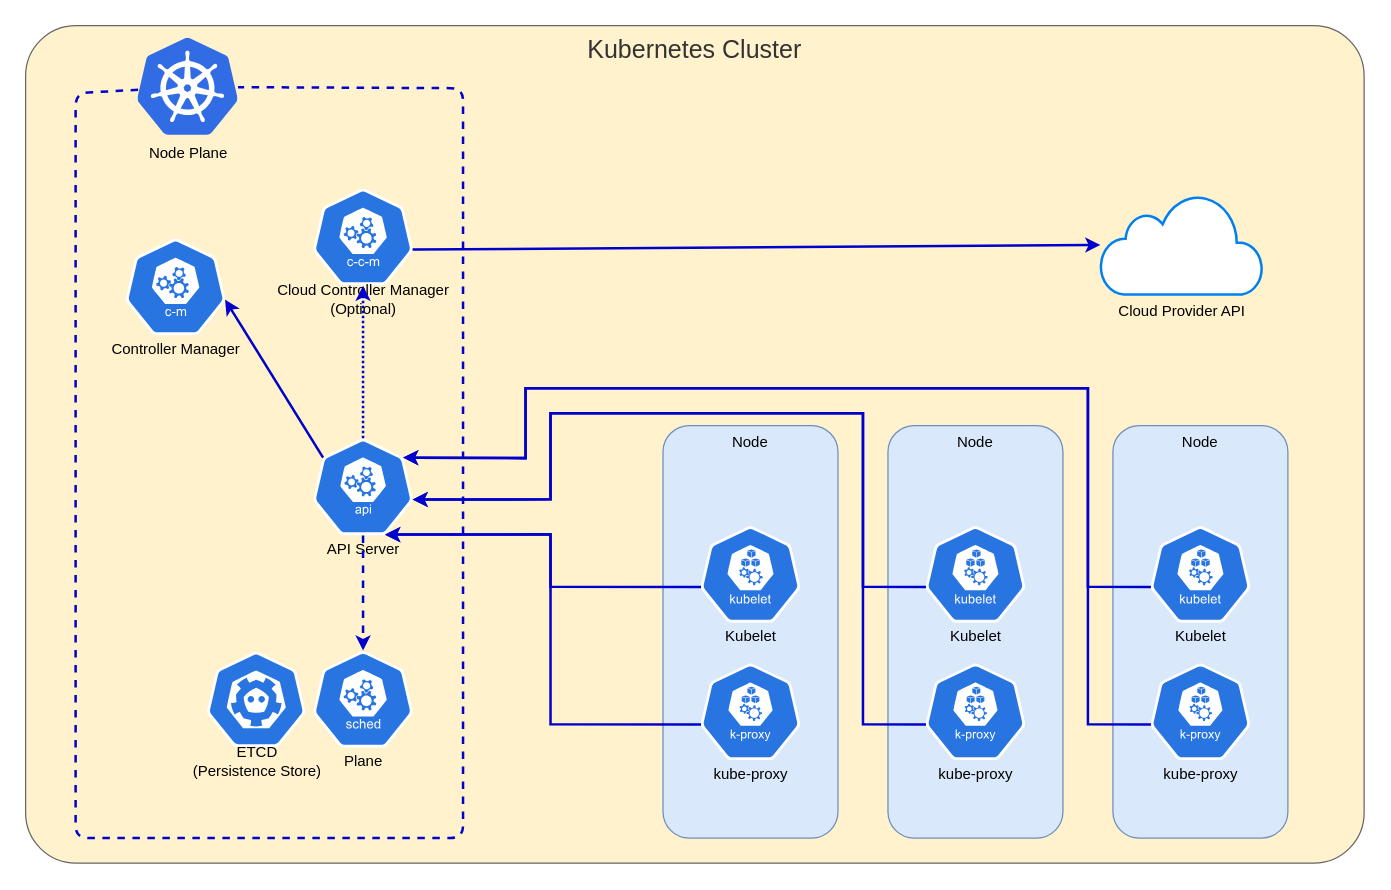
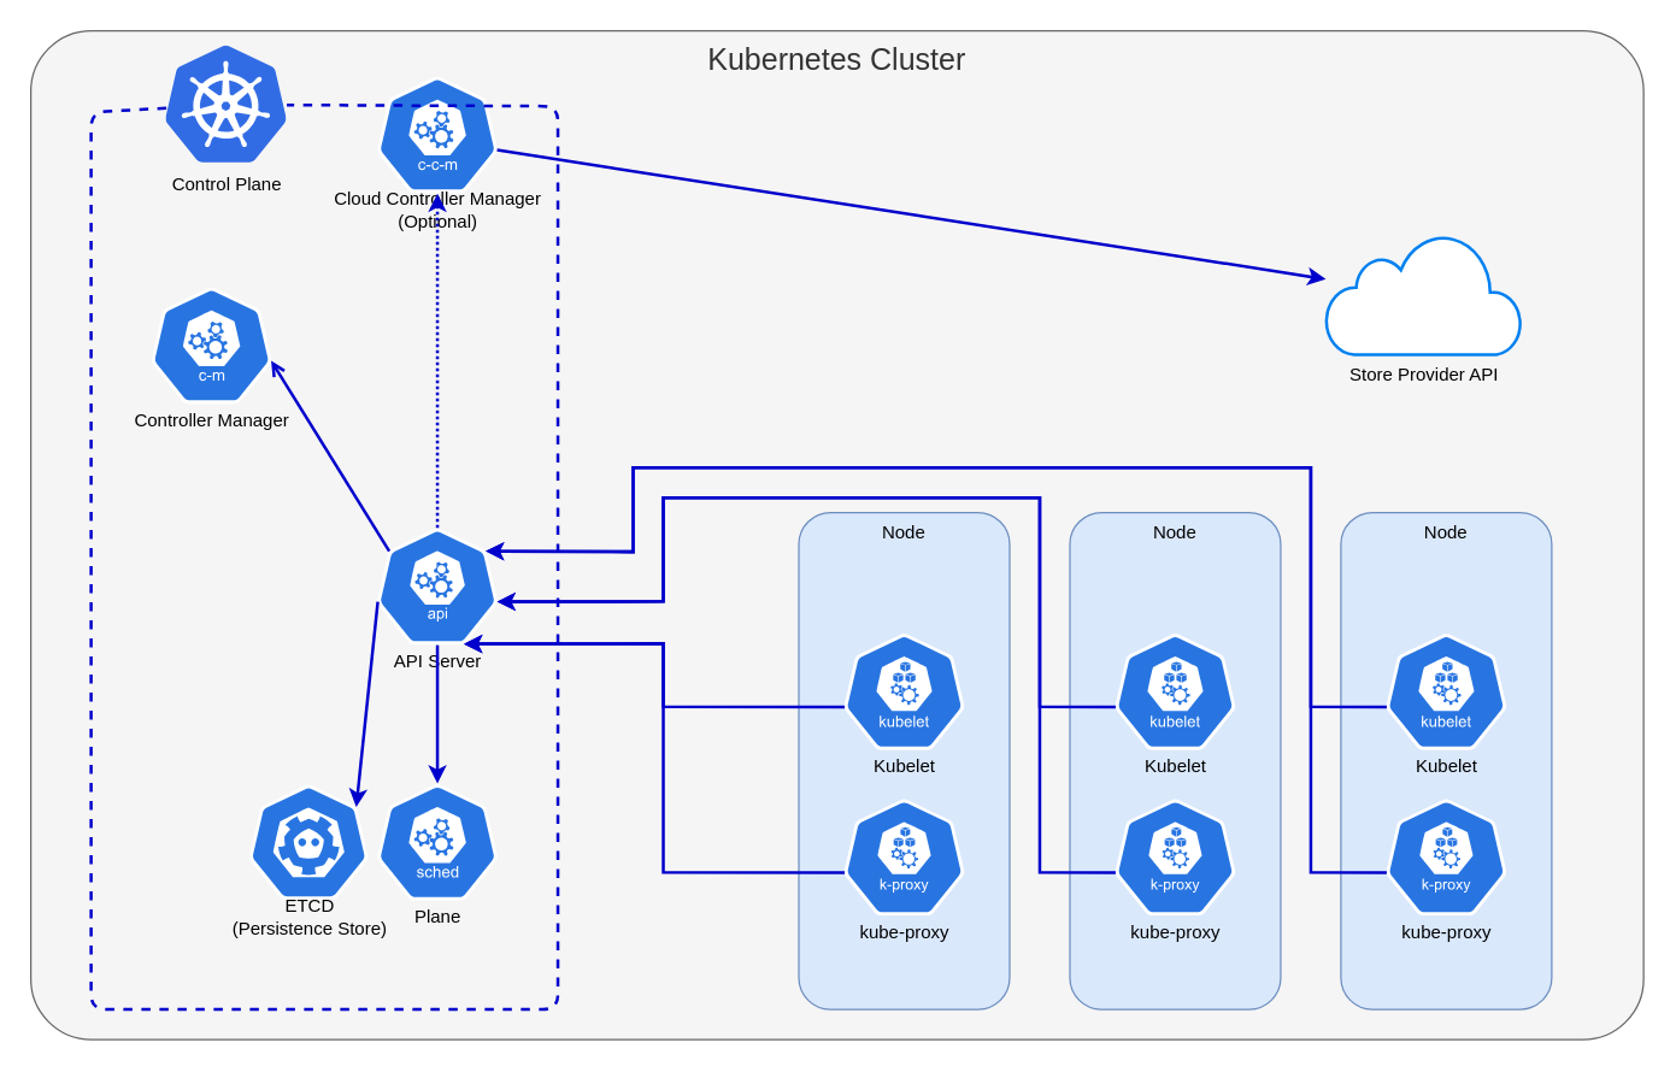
  <mxCell id="0" />
  <mxCell id="1" parent="0" />
- <mxCell id="2" value="Kubernetes Cluster" style="rounded=1;whiteSpace=wrap;html=1;arcSize=6;fillColor=#fff2cc;fontColor=#333333;strokeColor=#666666;verticalAlign=top;fontSize=20;" parent="1" vertex="1"><mxGeometry x="20" y="20" width="1071" height="670" as="geometry" /></mxCell>
+ <mxCell id="2" value="Kubernetes Cluster" style="rounded=1;whiteSpace=wrap;html=1;arcSize=6;fillColor=#f5f5f5;fontColor=#333333;strokeColor=#666666;verticalAlign=top;fontSize=20;" parent="1" vertex="1"><mxGeometry x="20" y="20" width="1071" height="670" as="geometry" /></mxCell>
  <mxCell id="3" value="API Server" style="sketch=0;html=1;dashed=0;whitespace=wrap;fillColor=#2875E2;strokeColor=#ffffff;points=[[0.005,0.63,0],[0.1,0.2,0],[0.9,0.2,0],[0.5,0,0],[0.995,0.63,0],[0.72,0.99,0],[0.5,1,0],[0.28,0.99,0]];shape=mxgraph.kubernetes.icon;prIcon=api;spacingBottom=0;spacingTop=100;" parent="1" vertex="1"><mxGeometry x="250" y="350" width="80" height="78" as="geometry" /></mxCell>
- <mxCell id="4" value="Cloud Controller Manager&lt;br&gt;(Optional)" style="sketch=0;html=1;dashed=0;whitespace=wrap;fillColor=#2875E2;strokeColor=#ffffff;points=[[0.005,0.63,0],[0.1,0.2,0],[0.9,0.2,0],[0.5,0,0],[0.995,0.63,0],[0.72,0.99,0],[0.5,1,0],[0.28,0.99,0]];shape=mxgraph.kubernetes.icon;prIcon=c_c_m;spacingTop=100;" parent="1" vertex="1"><mxGeometry x="250" y="150" width="80" height="78" as="geometry" /></mxCell>
+ <mxCell id="4" value="Cloud Controller Manager&lt;br&gt;(Optional)" style="sketch=0;html=1;dashed=0;whitespace=wrap;fillColor=#2875E2;strokeColor=#ffffff;points=[[0.005,0.63,0],[0.1,0.2,0],[0.9,0.2,0],[0.5,0,0],[0.995,0.63,0],[0.72,0.99,0],[0.5,1,0],[0.28,0.99,0]];shape=mxgraph.kubernetes.icon;prIcon=c_c_m;spacingTop=100;" parent="1" vertex="1"><mxGeometry x="250" y="50" width="80" height="78" as="geometry" /></mxCell>
  <mxCell id="5" value="Controller Manager" style="sketch=0;html=1;dashed=0;whitespace=wrap;fillColor=#2875E2;strokeColor=#ffffff;points=[[0.005,0.63,0],[0.1,0.2,0],[0.9,0.2,0],[0.5,0,0],[0.995,0.63,0],[0.72,0.99,0],[0.5,1,0],[0.28,0.99,0]];shape=mxgraph.kubernetes.icon;prIcon=c_m;spacingTop=100;" parent="1" vertex="1"><mxGeometry x="100" y="190" width="80" height="78" as="geometry" /></mxCell>
  <mxCell id="6" value="" style="endArrow=none;dashed=1;html=1;rounded=1;strokeWidth=2;strokeColor=#0000CC;" parent="1" source="7" target="7" edge="1"><mxGeometry width="50" height="50" relative="1" as="geometry"><mxPoint x="110" y="140" as="sourcePoint" /><mxPoint x="430" y="160" as="targetPoint" /><Array as="points"><mxPoint x="60" y="74" /><mxPoint x="60" y="670" /><mxPoint x="370" y="670" /><mxPoint x="370" y="70" /></Array></mxGeometry></mxCell>
- <mxCell id="7" value="Node Plane" style="sketch=0;html=1;points=[];align=center;image;fontSize=12;image=img/lib/mscae/Kubernetes.svg;labelBackgroundColor=none;" parent="1" vertex="1"><mxGeometry x="110" y="30" width="80" height="78" as="geometry" /></mxCell>
+ <mxCell id="7" value="Control Plane" style="sketch=0;html=1;points=[];align=center;image;fontSize=12;image=img/lib/mscae/Kubernetes.svg;labelBackgroundColor=none;" parent="1" vertex="1"><mxGeometry x="110" y="30" width="80" height="78" as="geometry" /></mxCell>
  <mxCell id="8" value="Plane" style="sketch=0;html=1;dashed=0;whitespace=wrap;fillColor=#2875E2;strokeColor=#ffffff;points=[[0.005,0.63,0],[0.1,0.2,0],[0.9,0.2,0],[0.5,0,0],[0.995,0.63,0],[0.72,0.99,0],[0.5,1,0],[0.28,0.99,0]];shape=mxgraph.kubernetes.icon;prIcon=sched;spacingTop=100;" parent="1" vertex="1"><mxGeometry x="250" y="520" width="80" height="78" as="geometry" /></mxCell>
  <mxCell id="9" value="ETCD&lt;br&gt;(Persistence Store)" style="sketch=0;html=1;dashed=0;whitespace=wrap;fillColor=#2875E2;strokeColor=#ffffff;points=[[0.005,0.63,0],[0.1,0.2,0],[0.9,0.2,0],[0.5,0,0],[0.995,0.63,0],[0.72,0.99,0],[0.5,1,0],[0.28,0.99,0]];shape=mxgraph.kubernetes.icon;prIcon=etcd;spacingTop=100;" parent="1" vertex="1"><mxGeometry x="165" y="520" width="79" height="78" as="geometry" /></mxCell>
  <mxCell id="10" value="Node" style="rounded=1;whiteSpace=wrap;html=1;fillColor=#dae8fc;strokeColor=#6c8ebf;verticalAlign=top;" parent="1" vertex="1"><mxGeometry x="530" y="340" width="140" height="330" as="geometry" /></mxCell>
  <mxCell id="11" value="Kubelet" style="sketch=0;html=1;dashed=0;whitespace=wrap;fillColor=#2875E2;strokeColor=#ffffff;points=[[0.005,0.63,0],[0.1,0.2,0],[0.9,0.2,0],[0.5,0,0],[0.995,0.63,0],[0.72,0.99,0],[0.5,1,0],[0.28,0.99,0]];shape=mxgraph.kubernetes.icon;prIcon=kubelet;spacingTop=100;" parent="1" vertex="1"><mxGeometry x="560" y="420" width="80" height="78" as="geometry" /></mxCell>
  <mxCell id="12" value="kube-proxy" style="sketch=0;html=1;dashed=0;whitespace=wrap;fillColor=#2875E2;strokeColor=#ffffff;points=[[0.005,0.63,0],[0.1,0.2,0],[0.9,0.2,0],[0.5,0,0],[0.995,0.63,0],[0.72,0.99,0],[0.5,1,0],[0.28,0.99,0]];shape=mxgraph.kubernetes.icon;prIcon=k_proxy;spacingTop=100;" parent="1" vertex="1"><mxGeometry x="560" y="530" width="80" height="78" as="geometry" /></mxCell>
  <mxCell id="13" value="Node" style="rounded=1;whiteSpace=wrap;html=1;fillColor=#dae8fc;strokeColor=#6c8ebf;verticalAlign=top;" parent="1" vertex="1"><mxGeometry x="710" y="340" width="140" height="330" as="geometry" /></mxCell>
  <mxCell id="14" value="Kubelet" style="sketch=0;html=1;dashed=0;whitespace=wrap;fillColor=#2875E2;strokeColor=#ffffff;points=[[0.005,0.63,0],[0.1,0.2,0],[0.9,0.2,0],[0.5,0,0],[0.995,0.63,0],[0.72,0.99,0],[0.5,1,0],[0.28,0.99,0]];shape=mxgraph.kubernetes.icon;prIcon=kubelet;spacingTop=100;" parent="1" vertex="1"><mxGeometry x="740" y="420" width="80" height="78" as="geometry" /></mxCell>
  <mxCell id="15" value="kube-proxy" style="sketch=0;html=1;dashed=0;whitespace=wrap;fillColor=#2875E2;strokeColor=#ffffff;points=[[0.005,0.63,0],[0.1,0.2,0],[0.9,0.2,0],[0.5,0,0],[0.995,0.63,0],[0.72,0.99,0],[0.5,1,0],[0.28,0.99,0]];shape=mxgraph.kubernetes.icon;prIcon=k_proxy;spacingTop=100;" parent="1" vertex="1"><mxGeometry x="740" y="530" width="80" height="78" as="geometry" /></mxCell>
  <mxCell id="16" value="Node" style="rounded=1;whiteSpace=wrap;html=1;fillColor=#dae8fc;strokeColor=#6c8ebf;verticalAlign=top;" parent="1" vertex="1"><mxGeometry x="890" y="340" width="140" height="330" as="geometry" /></mxCell>
  <mxCell id="17" value="Kubelet" style="sketch=0;html=1;dashed=0;whitespace=wrap;fillColor=#2875E2;strokeColor=#ffffff;points=[[0.005,0.63,0],[0.1,0.2,0],[0.9,0.2,0],[0.5,0,0],[0.995,0.63,0],[0.72,0.99,0],[0.5,1,0],[0.28,0.99,0]];shape=mxgraph.kubernetes.icon;prIcon=kubelet;spacingTop=100;" parent="1" vertex="1"><mxGeometry x="920" y="420" width="80" height="78" as="geometry" /></mxCell>
  <mxCell id="18" value="kube-proxy" style="sketch=0;html=1;dashed=0;whitespace=wrap;fillColor=#2875E2;strokeColor=#ffffff;points=[[0.005,0.63,0],[0.1,0.2,0],[0.9,0.2,0],[0.5,0,0],[0.995,0.63,0],[0.72,0.99,0],[0.5,1,0],[0.28,0.99,0]];shape=mxgraph.kubernetes.icon;prIcon=k_proxy;spacingTop=100;" parent="1" vertex="1"><mxGeometry x="920" y="530" width="80" height="78" as="geometry" /></mxCell>
- <mxCell id="19" value="Cloud Provider API" style="html=1;verticalLabelPosition=bottom;align=center;labelBackgroundColor=none;verticalAlign=top;strokeWidth=2;strokeColor=#0080F0;shadow=0;dashed=0;shape=mxgraph.ios7.icons.cloud;" parent="1" vertex="1"><mxGeometry x="880" y="155" width="130" height="80" as="geometry" /></mxCell>
+ <mxCell id="19" value="Store Provider API" style="html=1;verticalLabelPosition=bottom;align=center;labelBackgroundColor=none;verticalAlign=top;strokeWidth=2;strokeColor=#0080F0;shadow=0;dashed=0;shape=mxgraph.ios7.icons.cloud;" parent="1" vertex="1"><mxGeometry x="880" y="155" width="130" height="80" as="geometry" /></mxCell>
  <mxCell id="20" value="" style="endArrow=classic;html=1;rounded=0;strokeColor=#0000CC;strokeWidth=2;exitX=0.995;exitY=0.63;exitDx=0;exitDy=0;exitPerimeter=0;" parent="1" source="4" target="19" edge="1"><mxGeometry width="50" height="50" relative="1" as="geometry"><mxPoint x="530" y="310" as="sourcePoint" /><mxPoint x="580" y="260" as="targetPoint" /></mxGeometry></mxCell>
  <mxCell id="21" value="" style="endArrow=classic;html=1;rounded=0;strokeColor=#0000CC;strokeWidth=2;exitX=0.5;exitY=0;exitDx=0;exitDy=0;exitPerimeter=0;entryX=0.5;entryY=1;entryDx=0;entryDy=0;entryPerimeter=0;dashed=1;dashPattern=1 1;" parent="1" source="3" target="4" edge="1"><mxGeometry width="50" height="50" relative="1" as="geometry"><mxPoint x="339.6" y="209.14" as="sourcePoint" /><mxPoint x="890" y="205.437" as="targetPoint" /></mxGeometry></mxCell>
- <mxCell id="22" value="" style="endArrow=classic;html=1;rounded=0;strokeColor=#0000CC;strokeWidth=2;exitX=0.1;exitY=0.2;exitDx=0;exitDy=0;exitPerimeter=0;entryX=0.995;entryY=0.63;entryDx=0;entryDy=0;entryPerimeter=0;" parent="1" source="3" target="5" edge="1"><mxGeometry width="50" height="50" relative="1" as="geometry"><mxPoint x="300" y="360" as="sourcePoint" /><mxPoint x="300" y="238" as="targetPoint" /></mxGeometry></mxCell>
- <mxCell id="24" value="" style="endArrow=classic;html=1;rounded=0;strokeColor=#0000CC;strokeWidth=2;entryX=0.5;entryY=0;entryDx=0;entryDy=0;entryPerimeter=0;exitX=0.5;exitY=1;exitDx=0;exitDy=0;exitPerimeter=0;dashed=1;" parent="1" source="3" target="8" edge="1"><mxGeometry width="50" height="50" relative="1" as="geometry"><mxPoint x="260.4" y="409.14" as="sourcePoint" /><mxPoint x="181.1" y="545.6" as="targetPoint" /></mxGeometry></mxCell>
+ <mxCell id="22" value="" style="endArrow=open;html=1;rounded=0;strokeColor=#0000CC;strokeWidth=2;exitX=0.1;exitY=0.2;exitDx=0;exitDy=0;exitPerimeter=0;entryX=0.995;entryY=0.63;entryDx=0;entryDy=0;entryPerimeter=0;" parent="1" source="3" target="5" edge="1"><mxGeometry width="50" height="50" relative="1" as="geometry"><mxPoint x="300" y="360" as="sourcePoint" /><mxPoint x="300" y="238" as="targetPoint" /></mxGeometry></mxCell>
+ <mxCell id="23" value="" style="endArrow=classic;html=1;rounded=0;strokeColor=#0000CC;strokeWidth=2;entryX=0.9;entryY=0.2;entryDx=0;entryDy=0;entryPerimeter=0;exitX=0.005;exitY=0.63;exitDx=0;exitDy=0;exitPerimeter=0;" parent="1" source="3" target="9" edge="1"><mxGeometry width="50" height="50" relative="1" as="geometry"><mxPoint x="250" y="400" as="sourcePoint" /><mxPoint x="189.6" y="209.14" as="targetPoint" /></mxGeometry></mxCell>
+ <mxCell id="24" value="" style="endArrow=classic;html=1;rounded=0;strokeColor=#0000CC;strokeWidth=2;entryX=0.5;entryY=0;entryDx=0;entryDy=0;entryPerimeter=0;exitX=0.5;exitY=1;exitDx=0;exitDy=0;exitPerimeter=0;" parent="1" source="3" target="8" edge="1"><mxGeometry width="50" height="50" relative="1" as="geometry"><mxPoint x="260.4" y="409.14" as="sourcePoint" /><mxPoint x="181.1" y="545.6" as="targetPoint" /></mxGeometry></mxCell>
  <mxCell id="25" value="" style="endArrow=classic;html=1;rounded=0;strokeColor=#0000CC;strokeWidth=2;entryX=0.72;entryY=0.99;entryDx=0;entryDy=0;entryPerimeter=0;exitX=0.005;exitY=0.63;exitDx=0;exitDy=0;exitPerimeter=0;" parent="1" source="11" target="3" edge="1"><mxGeometry width="50" height="50" relative="1" as="geometry"><mxPoint x="300" y="438" as="sourcePoint" /><mxPoint x="300" y="530" as="targetPoint" /><Array as="points"><mxPoint x="440" y="469" /><mxPoint x="440" y="427" /></Array></mxGeometry></mxCell>
  <mxCell id="26" value="" style="endArrow=classic;html=1;rounded=0;strokeColor=#0000CC;strokeWidth=2;entryX=0.72;entryY=0.99;entryDx=0;entryDy=0;entryPerimeter=0;exitX=0.005;exitY=0.63;exitDx=0;exitDy=0;exitPerimeter=0;" parent="1" source="12" target="3" edge="1"><mxGeometry width="50" height="50" relative="1" as="geometry"><mxPoint x="570.4" y="479.14" as="sourcePoint" /><mxPoint x="317.6" y="437.22" as="targetPoint" /><Array as="points"><mxPoint x="440" y="579" /><mxPoint x="440" y="427" /></Array></mxGeometry></mxCell>
  <mxCell id="27" value="" style="endArrow=classic;html=1;rounded=0;strokeColor=#0000CC;strokeWidth=2;entryX=0.995;entryY=0.63;entryDx=0;entryDy=0;entryPerimeter=0;exitX=0.005;exitY=0.63;exitDx=0;exitDy=0;exitPerimeter=0;" parent="1" source="14" target="3" edge="1"><mxGeometry width="50" height="50" relative="1" as="geometry"><mxPoint x="570.4" y="479.14" as="sourcePoint" /><mxPoint x="317.6" y="437.22" as="targetPoint" /><Array as="points"><mxPoint x="690" y="469" /><mxPoint x="690" y="330" /><mxPoint x="440" y="330" /><mxPoint x="440" y="399" /></Array></mxGeometry></mxCell>
  <mxCell id="28" value="" style="endArrow=classic;html=1;rounded=0;strokeColor=#0000CC;strokeWidth=2;entryX=0.995;entryY=0.63;entryDx=0;entryDy=0;entryPerimeter=0;exitX=0.005;exitY=0.63;exitDx=0;exitDy=0;exitPerimeter=0;" parent="1" source="15" target="3" edge="1"><mxGeometry width="50" height="50" relative="1" as="geometry"><mxPoint x="750.4" y="479.14" as="sourcePoint" /><mxPoint x="339.6" y="409.14" as="targetPoint" /><Array as="points"><mxPoint x="690" y="579" /><mxPoint x="690" y="330" /><mxPoint x="440" y="330" /><mxPoint x="440" y="399" /></Array></mxGeometry></mxCell>
  <mxCell id="29" value="" style="endArrow=classic;html=1;rounded=0;strokeColor=#0000CC;strokeWidth=2;entryX=0.9;entryY=0.2;entryDx=0;entryDy=0;entryPerimeter=0;exitX=0.005;exitY=0.63;exitDx=0;exitDy=0;exitPerimeter=0;" parent="1" source="18" target="3" edge="1"><mxGeometry width="50" height="50" relative="1" as="geometry"><mxPoint x="750.4" y="589.14" as="sourcePoint" /><mxPoint x="339.6" y="409.14" as="targetPoint" /><Array as="points"><mxPoint x="870" y="579" /><mxPoint x="870" y="310" /><mxPoint x="420" y="310" /><mxPoint x="420" y="366" /></Array></mxGeometry></mxCell>
  <mxCell id="30" value="" style="endArrow=classic;html=1;rounded=0;strokeColor=#0000CC;strokeWidth=2;entryX=0.9;entryY=0.2;entryDx=0;entryDy=0;entryPerimeter=0;exitX=0.005;exitY=0.63;exitDx=0;exitDy=0;exitPerimeter=0;" parent="1" source="17" target="3" edge="1"><mxGeometry width="50" height="50" relative="1" as="geometry"><mxPoint x="930.4" y="589.14" as="sourcePoint" /><mxPoint x="332" y="375.6" as="targetPoint" /><Array as="points"><mxPoint x="870" y="469" /><mxPoint x="870" y="310" /><mxPoint x="420" y="310" /><mxPoint x="420" y="366" /></Array></mxGeometry></mxCell>
